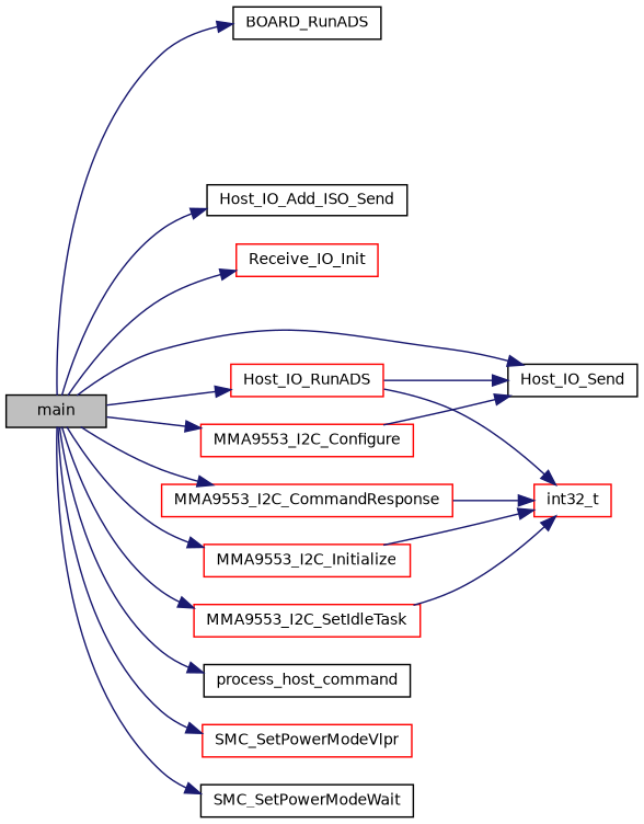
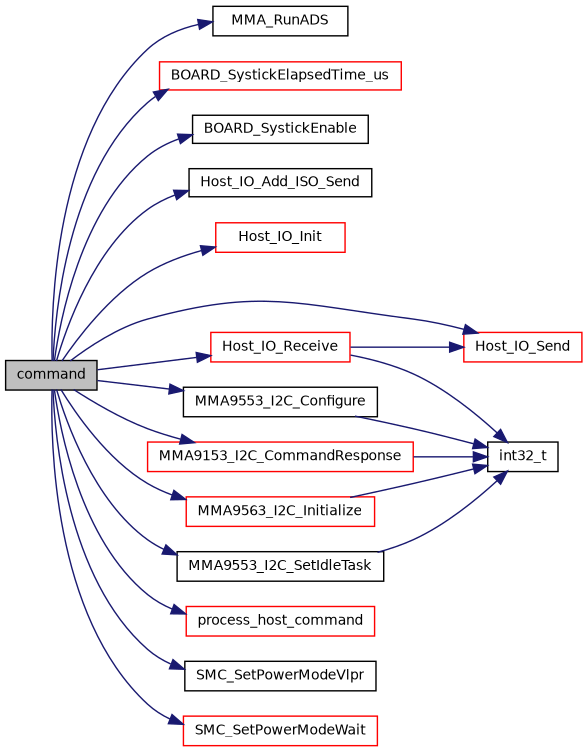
  digraph {
    rankdir=LR
    node [color=black fillcolor=white fontname=Helvetica fontsize=10 shape=record style=filled]
    edge [color=midnightblue fontname=Helvetica fontsize=10 labelfontname=Helvetica labelfontsize=10 style=solid]
-   n1 [fillcolor=grey75 fontcolor=black height=0.2 label=main width=0.4]
-   n2 [height=0.2 label=BOARD_RunADS width=0.4]
+   n1 [fillcolor=grey75 fontcolor=black height=0.2 label=command width=0.4]
+   n2 [height=0.2 label=MMA_RunADS width=0.4]
+   n3 [color=red height=0.2 label=BOARD_SystickElapsedTime_us width=0.4]
+   n4 [height=0.2 label=BOARD_SystickEnable width=0.4]
    n5 [height=0.2 label=Host_IO_Add_ISO_Send width=0.4]
-   n6 [color=red height=0.2 label=Receive_IO_Init width=0.4]
-   n7 [color=red height=0.2 label=Host_IO_RunADS width=0.4]
-   n8 [height=0.2 label=Host_IO_Send width=0.4]
-   n9 [color=red height=0.2 label=MMA9553_I2C_CommandResponse width=0.4]
-   n10 [color=red height=0.2 label=MMA9553_I2C_Configure width=0.4]
-   n11 [color=red height=0.2 label=MMA9553_I2C_Initialize width=0.4]
-   n12 [color=red height=0.2 label=MMA9553_I2C_SetIdleTask width=0.4]
-   n13 [height=0.2 label=process_host_command width=0.4]
-   n14 [color=red height=0.2 label=SMC_SetPowerModeVlpr width=0.4]
-   n15 [height=0.2 label=SMC_SetPowerModeWait width=0.4]
-   n16 [color=red height=0.2 label=int32_t width=0.4]
+   n6 [color=red height=0.2 label=Host_IO_Init width=0.4]
+   n7 [color=red height=0.2 label=Host_IO_Receive width=0.4]
+   n8 [color=red height=0.2 label=Host_IO_Send width=0.4]
+   n9 [color=red height=0.2 label=MMA9153_I2C_CommandResponse width=0.4]
+   n10 [height=0.2 label=MMA9553_I2C_Configure width=0.4]
+   n11 [color=red height=0.2 label=MMA9563_I2C_Initialize width=0.4]
+   n12 [height=0.2 label=MMA9553_I2C_SetIdleTask width=0.4]
+   n13 [color=red height=0.2 label=process_host_command width=0.4]
+   n14 [height=0.2 label=SMC_SetPowerModeVlpr width=0.4]
+   n15 [color=red height=0.2 label=SMC_SetPowerModeWait width=0.4]
+   n16 [height=0.2 label=int32_t width=0.4]
    n1 -> n2
+   n1 -> n3
+   n1 -> n4
    n1 -> n5
    n1 -> n6
    n1 -> n7
    n1 -> n8
    n1 -> n9
    n1 -> n10
    n1 -> n11
    n1 -> n12
    n1 -> n13
    n1 -> n14
    n1 -> n15
    n7 -> n8
    n7 -> n16
    n9 -> n16
-   n10 -> n8
+   n10 -> n16
    n11 -> n16
    n12 -> n16
  }
